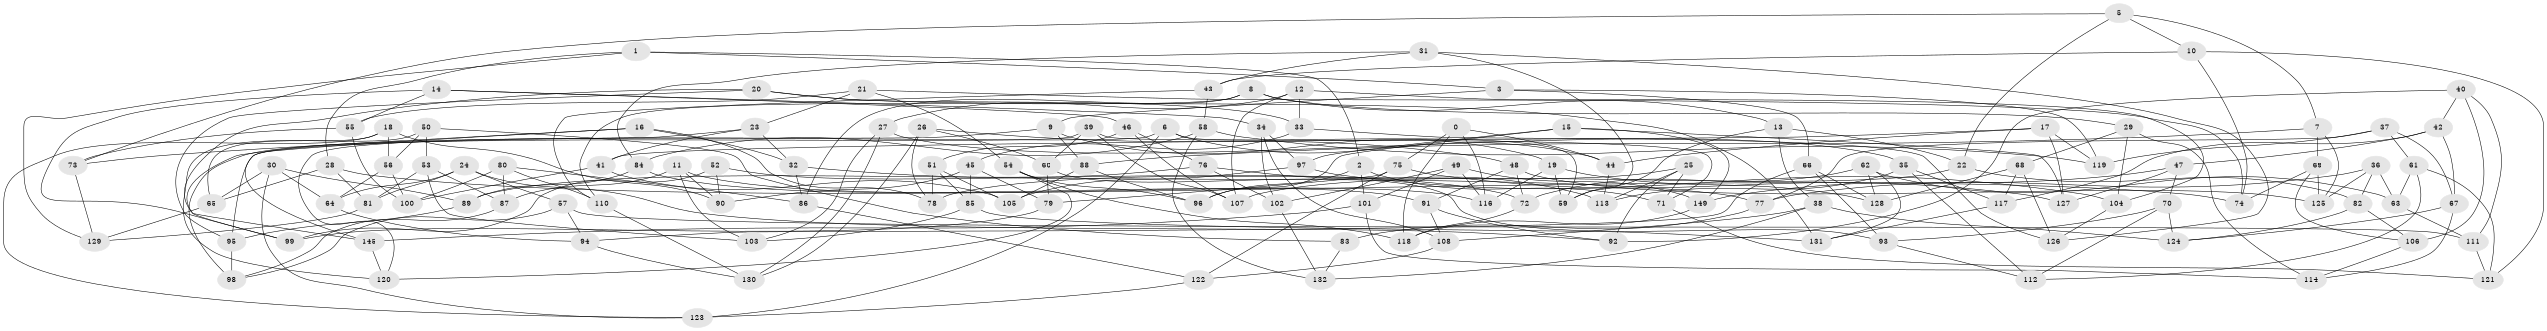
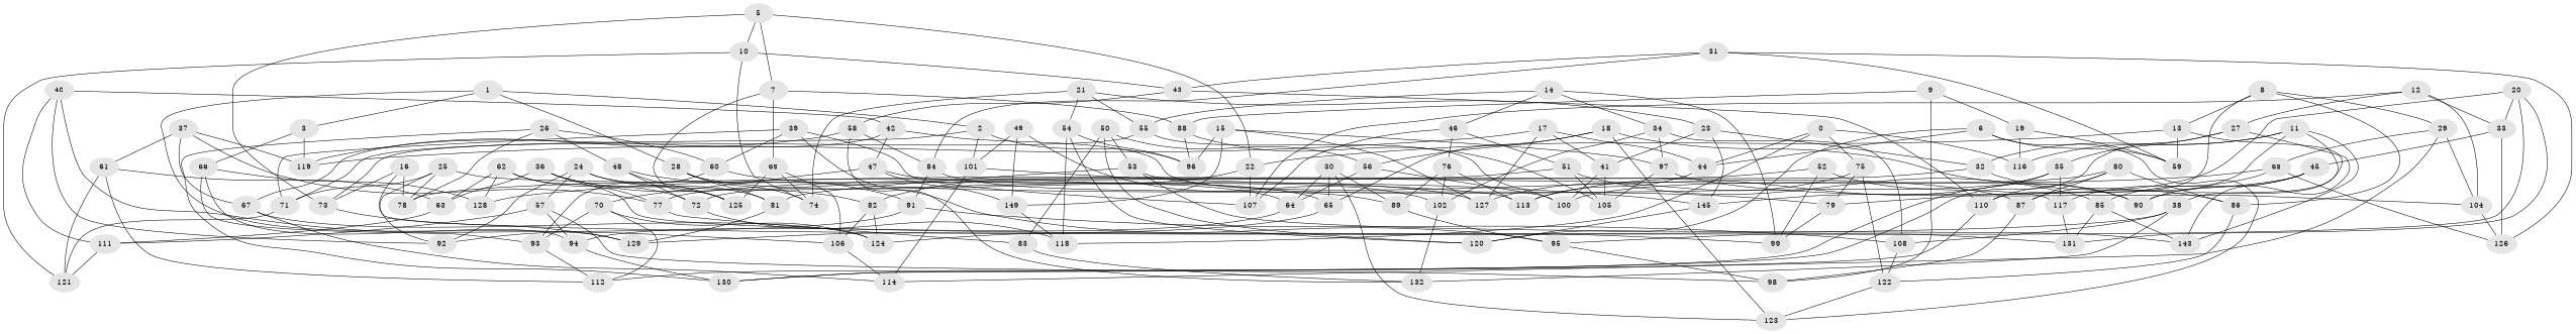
  graph {
    node [color=gray90 style=filled]
    1
    2
    3
    28
    129
    71
    96
    101
    9
    66
    119
    74
    65
    81
    121
    n16 [label=145]
    114
    88
    19
    98
    128
    94
    93
    n24 [label=0]
    44
    75
    116
    118
    113
    127
    79
    122
    5
    7
    10
    22
    73
    69
    125
    43
    107
    82
    6
    59
    120
    123
    106
    105
    8
    13
    29
    86
    110
    38
    104
    68
    130
    58
    11
    87
    90
-   103
+   103 [label=143]
    12
    27
    33
    35
    126
    45
    108
    124
    132
    14
    34
    46
    55
    99
    97
    102
    51
    76
    100
    15
    n83 [label=149]
    16
    32
    78
    77
    17
    41
    18
    56
    64
    20
    95
    131
    21
    23
    54
    24
    57
    92
    111
    25
    26
    48
    60
    72
    91
    112
    117
    30
    89
    31
    84
    83
    85
    36
    63
    37
    61
    67
    39
    40
    42
    47
    70
    49
    50
    53
    52
    62
    80
    1 -- 2
    1 -- 3
    1 -- 28
    1 -- 129
    2 -- 71
    2 -- 96
    2 -- 101
-   3 -- 9
    3 -- 66
    3 -- 119
    28 -- 74
    28 -- 65
    28 -- 81
    71 -- 121
    101 -- n16
    101 -- 114
    9 -- 88
    9 -- 19
    9 -- 98
    66 -- 128
    66 -- 94
    66 -- 93
    65 -- 129
    81 -- 129
    n16 -- 120
    88 -- 96
    88 -- 105
-   19 -- 128
    19 -- 116
    19 -- 59
    94 -- 130
    93 -- 112
    n24 -- 44
    n24 -- 75
    n24 -- 116
    n24 -- 118
    44 -- 113
    75 -- 127
    75 -- 79
    75 -- 122
    79 -- 99
    122 -- 123
    5 -- 7
    5 -- 10
    5 -- 22
    5 -- 73
    7 -- 88
    7 -- 69
    7 -- 125
    10 -- 74
    10 -- 121
    10 -- 43
    22 -- 107
    22 -- 82
    73 -- 129
    69 -- 74
    69 -- 125
    69 -- 106
    43 -- 110
    43 -- 58
    82 -- 106
    82 -- 124
    6 -- 44
    6 -- 59
    6 -- 120
    6 -- 123
    106 -- 114
    8 -- 13
    8 -- 29
    8 -- 86
    8 -- 110
    13 -- 22
    13 -- 59
    13 -- 38
    29 -- 114
    29 -- 104
    29 -- 68
    86 -- 122
    110 -- 130
    38 -- 108
    38 -- 124
    38 -- 132
    104 -- 126
    68 -- 128
    68 -- 126
    68 -- 117
    58 -- 119
    58 -- 132
    58 -- 84
    11 -- 116
    11 -- 87
    11 -- 90
    11 -- 103
    87 -- 98
    12 -- 107
    12 -- 104
    12 -- 27
    12 -- 33
    27 -- 130
    27 -- 103
    27 -- 35
    33 -- 126
    33 -- 45
    35 -- 113
    35 -- 112
    35 -- 117
    45 -- 79
    45 -- 90
    45 -- 85
    108 -- 122
    14 -- 34
    14 -- 46
    14 -- 55
    14 -- 99
    34 -- 108
    34 -- 97
    34 -- 102
    46 -- 107
    46 -- 51
    46 -- 76
    55 -- 73
    55 -- 100
    97 -- 105
    97 -- 104
    102 -- 132
    51 -- 105
    51 -- 78
    51 -- 85
    76 -- 113
    76 -- 102
    76 -- 89
    15 -- 96
    15 -- 127
    15 -- 97
    15 -- n83
    n83 -- 118
    16 -- 73
    16 -- 99
-   16 -- 32
+   11 -- 32
    16 -- 78
    32 -- 86
    32 -- 77
    77 -- 83
    17 -- 119
    17 -- 44
    17 -- 127
    17 -- 41
    41 -- 105
    41 -- 100
    18 -- 65
    18 -- 123
    18 -- 90
    18 -- 56
    56 -- 100
    56 -- 64
    64 -- 94
    20 -- n16
    20 -- 33
    20 -- 95
    20 -- 131
    95 -- 98
    21 -- 74
    21 -- 55
    21 -- 23
    21 -- 54
    23 -- n16
    23 -- 32
    23 -- 41
    54 -- 96
    54 -- 118
    54 -- 120
    24 -- 81
    24 -- 64
    24 -- 57
    24 -- 92
    57 -- 98
    57 -- 94
    57 -- 111
    111 -- 121
    25 -- 71
    25 -- 113
    25 -- 78
    25 -- 92
    26 -- 130
    26 -- 78
    26 -- 48
    26 -- 60
    48 -- 125
    48 -- 72
    48 -- 91
    60 -- 93
    60 -- 79
    72 -- 118
    91 -- 108
    91 -- 92
    117 -- 131
    30 -- 65
    30 -- 123
    30 -- 64
    30 -- 89
    89 -- 95
    31 -- 43
    31 -- 59
    31 -- 126
    31 -- 84
    84 -- 91
    84 -- 89
    83 -- 132
    85 -- 103
    85 -- 131
    36 -- 125
    36 -- 82
    36 -- 77
    36 -- 63
    63 -- 111
    37 -- 119
    37 -- 77
    37 -- 61
    37 -- 67
    61 -- 121
    61 -- 112
    61 -- 63
    67 -- 114
    67 -- 124
    39 -- 71
    39 -- 107
    39 -- 95
    39 -- 60
    40 -- 106
    40 -- 92
    40 -- 111
    40 -- 42
    42 -- 117
    42 -- 67
    42 -- 47
    47 -- 127
    47 -- n83
    47 -- 70
    70 -- 93
    70 -- 124
    70 -- 112
    49 -- 101
-   49 -- 116
    49 -- 102
    49 -- n83
    50 -- 120
    50 -- 56
    50 -- 83
    50 -- 53
    53 -- 81
    53 -- 87
    53 -- 103
    52 -- 90
    52 -- 99
    52 -- 72
    62 -- 128
    62 -- 131
    62 -- 72
    62 -- 63
    80 -- 86
    80 -- 110
    80 -- 87
    80 -- 100
  }
